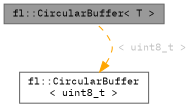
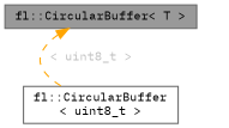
  digraph {
    fontname="IBM Plex Mono"
    node [color=gray40 fontname="IBM Plex Mono" fontsize=10 shape=box style=filled]
    n1 [fillcolor=grey60 fontcolor=black height=0.2 label="fl::CircularBuffer\< T \>" width=0.4]
    n2 [fillcolor=white height=0.2 label="fl::CircularBuffer\l\< uint8_t \>" width=0.4]
-   n2 -> n1 [color=orange dir=back fontcolor=grey fontname="IBM Plex Mono" fontsize=10 label=" \< uint8_t \>" labelfontname=Helvetica labelfontsize=10 style=dashed]
+   n1 -> n2 [color=orange dir=back fontcolor=grey fontname="IBM Plex Mono" fontsize=10 label=" \< uint8_t \>" labelfontname=Helvetica labelfontsize=10 style=dashed]
  }
